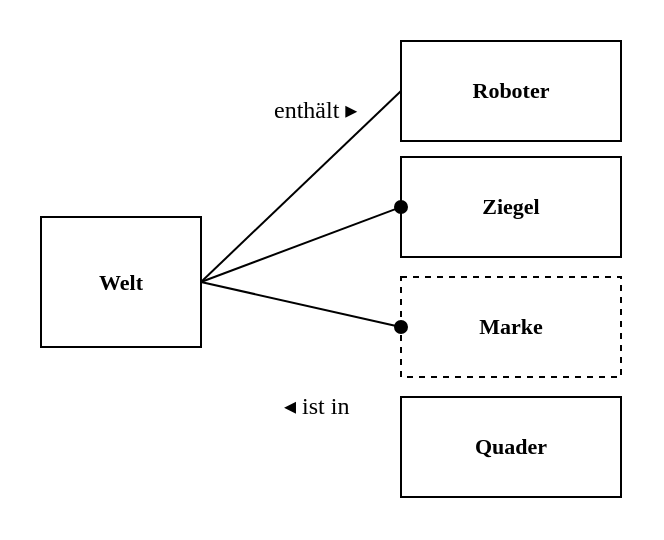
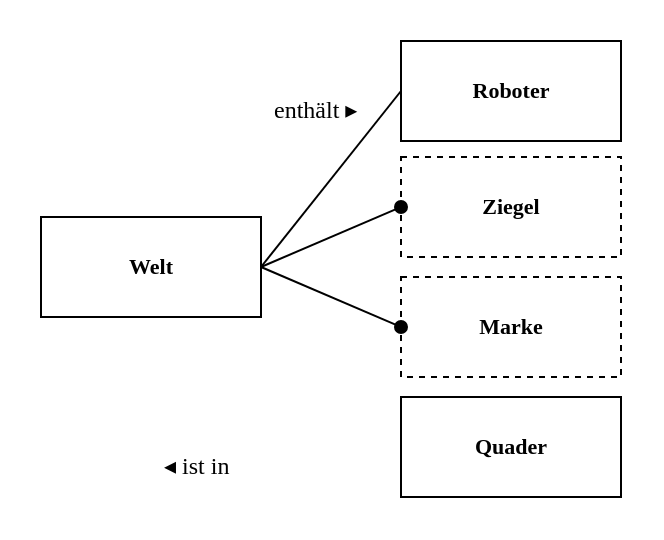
  <mxCell id="0" />
  <mxCell id="1" parent="0" />
- <mxCell id="2" value="Welt" style="html=1;fontFamily=Alegreya Sans;fontStyle=1;fontSize=11;fontSource=https%3A%2F%2Ffonts.googleapis.com%2Fcss%3Ffamily%3DAlegreya%2BSans;" parent="1" vertex="1"><mxGeometry x="20" y="108" width="80" height="65" as="geometry" /></mxCell>
+ <mxCell id="2" value="Welt" style="html=1;fontFamily=Alegreya Sans;fontStyle=1;fontSize=11;fontSource=https%3A%2F%2Ffonts.googleapis.com%2Fcss%3Ffamily%3DAlegreya%2BSans;" parent="1" vertex="1"><mxGeometry x="20" y="108" width="110" height="50" as="geometry" /></mxCell>
  <mxCell id="3" value="Roboter" style="html=1;fontFamily=Alegreya Sans;fontStyle=1;fontSize=11;fontSource=https%3A%2F%2Ffonts.googleapis.com%2Fcss%3Ffamily%3DAlegreya%2BSans;" parent="1" vertex="1"><mxGeometry x="200" y="20" width="110" height="50" as="geometry" /></mxCell>
- <mxCell id="4" value="Ziegel" style="html=1;fontFamily=Alegreya Sans;fontStyle=1;fontSize=11;fontSource=https%3A%2F%2Ffonts.googleapis.com%2Fcss%3Ffamily%3DAlegreya%2BSans;" parent="1" vertex="1"><mxGeometry x="200" y="78" width="110" height="50" as="geometry" /></mxCell>
+ <mxCell id="4" value="Ziegel" style="html=1;fontFamily=Alegreya Sans;fontStyle=1;fontSize=11;fontSource=https%3A%2F%2Ffonts.googleapis.com%2Fcss%3Ffamily%3DAlegreya%2BSans;dashed=1;" parent="1" vertex="1"><mxGeometry x="200" y="78" width="110" height="50" as="geometry" /></mxCell>
  <mxCell id="5" value="Marke" style="html=1;fontFamily=Alegreya Sans;fontStyle=1;fontSize=11;fontSource=https%3A%2F%2Ffonts.googleapis.com%2Fcss%3Ffamily%3DAlegreya%2BSans;dashed=1;" parent="1" vertex="1"><mxGeometry x="200" y="138" width="110" height="50" as="geometry" /></mxCell>
  <mxCell id="6" value="Quader" style="html=1;fontFamily=Alegreya Sans;fontStyle=1;fontSize=11;fontSource=https%3A%2F%2Ffonts.googleapis.com%2Fcss%3Ffamily%3DAlegreya%2BSans;" parent="1" vertex="1"><mxGeometry x="200" y="198" width="110" height="50" as="geometry" /></mxCell>
  <mxCell id="7" value="" style="endArrow=none;html=1;entryX=0;entryY=0.5;entryDx=0;entryDy=0;exitX=1;exitY=0.5;exitDx=0;exitDy=0;" parent="1" source="2" target="3" edge="1"><mxGeometry width="50" height="50" relative="1" as="geometry"><mxPoint x="10" y="388" as="sourcePoint" /><mxPoint x="60" y="338" as="targetPoint" /></mxGeometry></mxCell>
  <mxCell id="8" value="" style="endArrow=oval;html=1;startArrow=none;startFill=0;endFill=1;entryX=0;entryY=0.5;entryDx=0;entryDy=0;exitX=1;exitY=0.5;exitDx=0;exitDy=0;" parent="1" source="2" target="4" edge="1"><mxGeometry width="50" height="50" relative="1" as="geometry"><mxPoint x="30" y="288" as="sourcePoint" /><mxPoint x="80" y="238" as="targetPoint" /></mxGeometry></mxCell>
  <mxCell id="9" value="" style="endArrow=oval;html=1;startArrow=none;startFill=0;endFill=1;entryX=0;entryY=0.5;entryDx=0;entryDy=0;exitX=1;exitY=0.5;exitDx=0;exitDy=0;" parent="1" source="2" target="5" edge="1"><mxGeometry width="50" height="50" relative="1" as="geometry"><mxPoint x="130" y="127.211" as="sourcePoint" /><mxPoint x="210" y="118.789" as="targetPoint" /></mxGeometry></mxCell>
- <mxCell id="10" value="◂ ist in" style="text;html=1;strokeColor=none;fillColor=none;align=left;verticalAlign=middle;whiteSpace=wrap;rounded=0;fontFamily=Alegreya;" vertex="1" parent="1"><mxGeometry x="140" y="188" width="60" height="30" as="geometry" /></mxCell>
+ <mxCell id="10" value="◂ ist in" style="text;html=1;strokeColor=none;fillColor=none;align=left;verticalAlign=middle;whiteSpace=wrap;rounded=0;fontFamily=Alegreya;" vertex="1" parent="1"><mxGeometry x="80" y="218" width="60" height="30" as="geometry" /></mxCell>
  <mxCell id="11" value="enthält ▸&amp;nbsp;" style="text;html=1;strokeColor=none;fillColor=none;align=left;verticalAlign=middle;whiteSpace=wrap;rounded=0;fontFamily=Alegreya;" vertex="1" parent="1"><mxGeometry x="135" y="40" width="70" height="30" as="geometry" /></mxCell>
